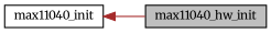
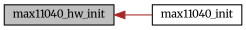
  digraph {
    rankdir=LR
    fontname=Merriweather
    node [color=black fontname=Merriweather fontsize=10 shape=record style=filled]
    n1 [fillcolor=grey75 fontcolor=black height=0.2 label=max11040_hw_init width=0.4]
    n2 [fillcolor=white height=0.2 label=max11040_init width=0.4]
-   n2 -> n1 [color=brown dir=back fontname=Merriweather fontsize=10 labelfontname=FreeSans labelfontsize=10 style=solid]
+   n1 -> n2 [color=brown dir=back fontname=Merriweather fontsize=10 labelfontname=FreeSans labelfontsize=10 style=solid]
  }
